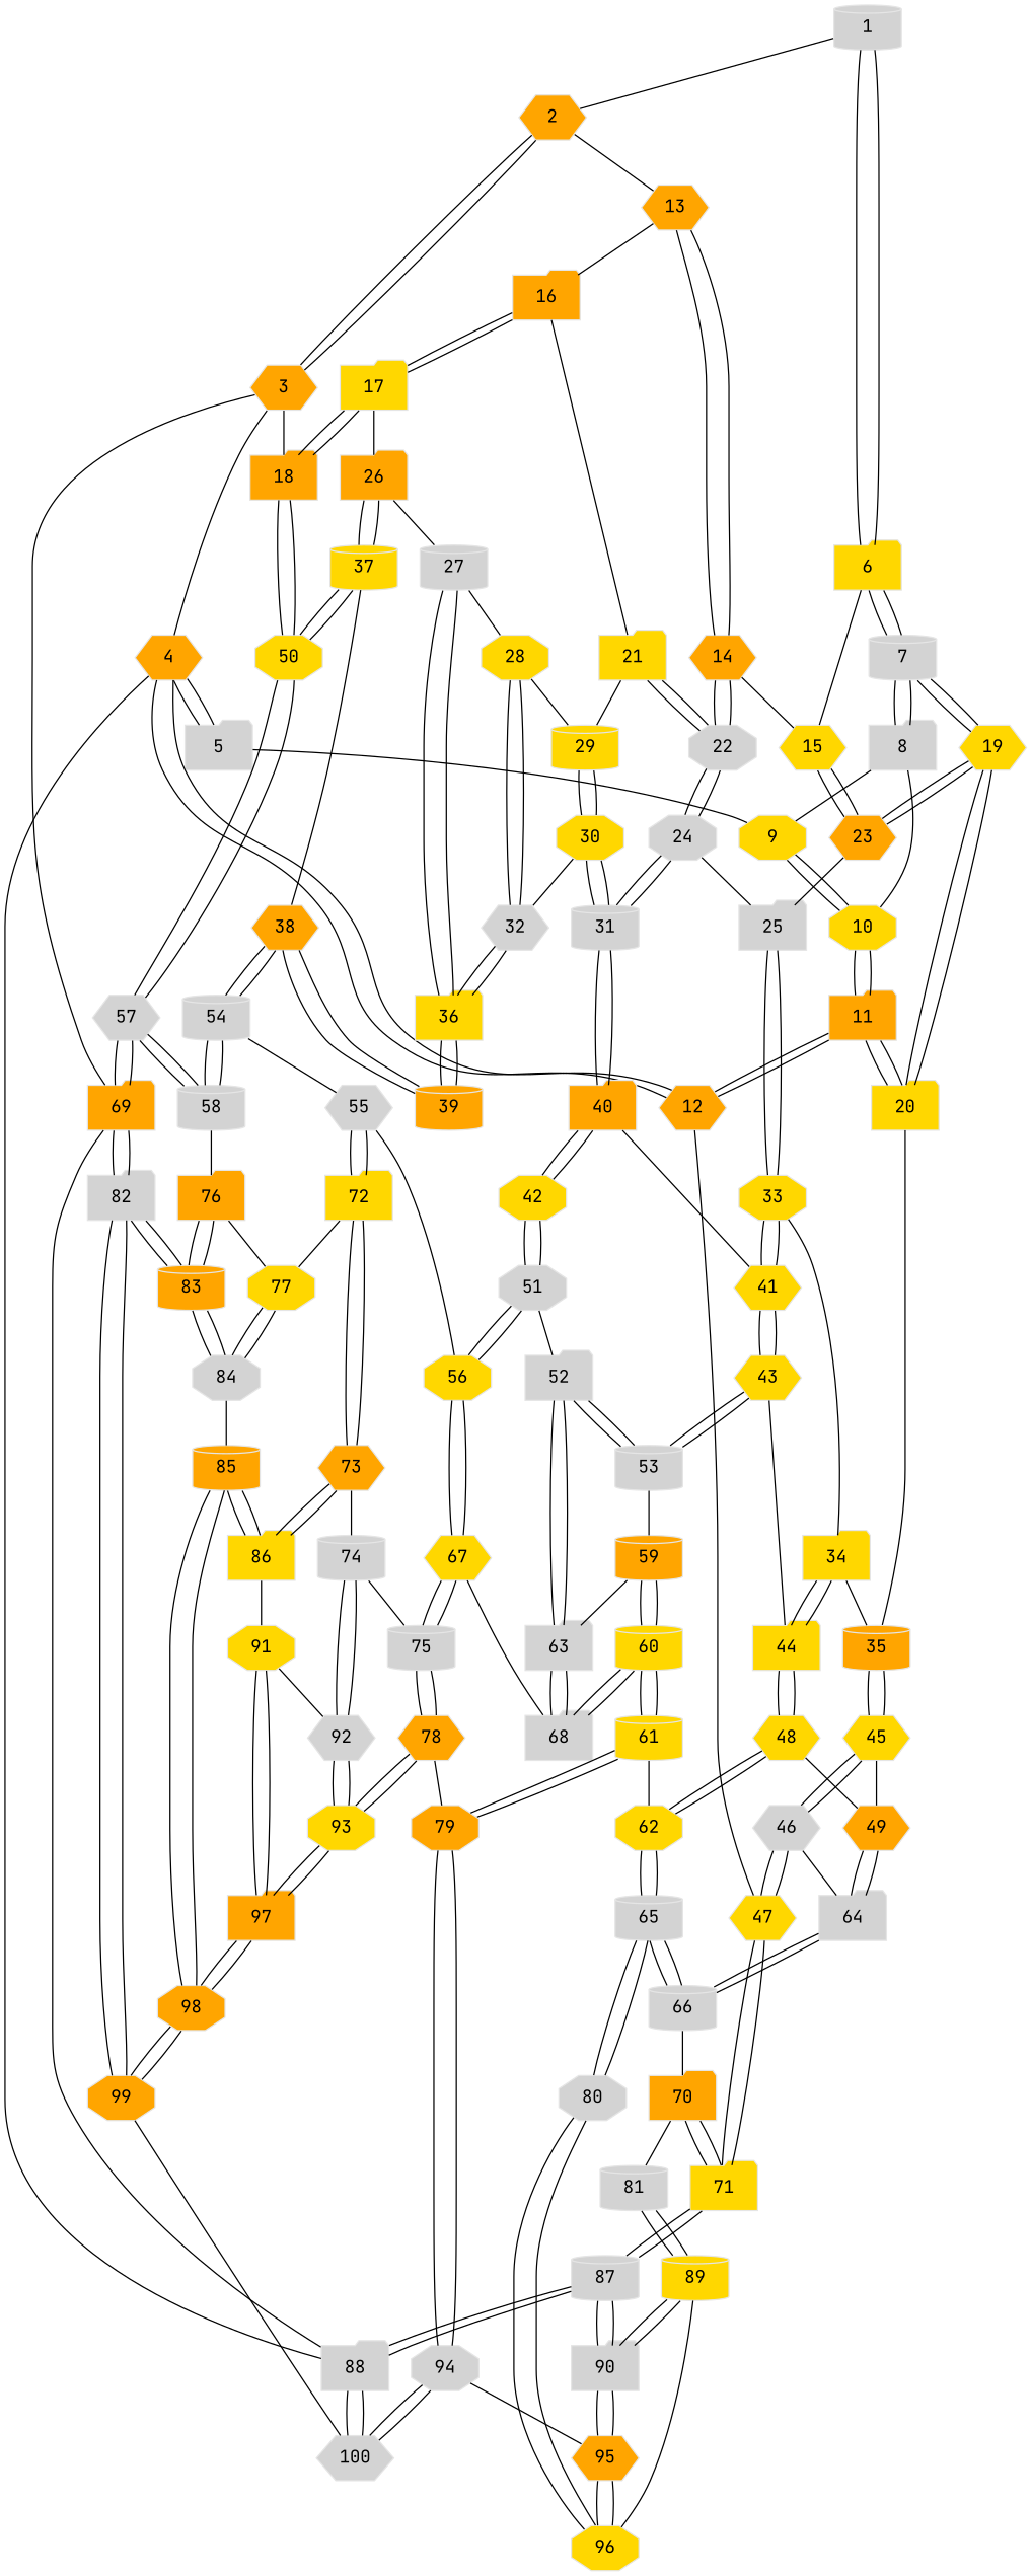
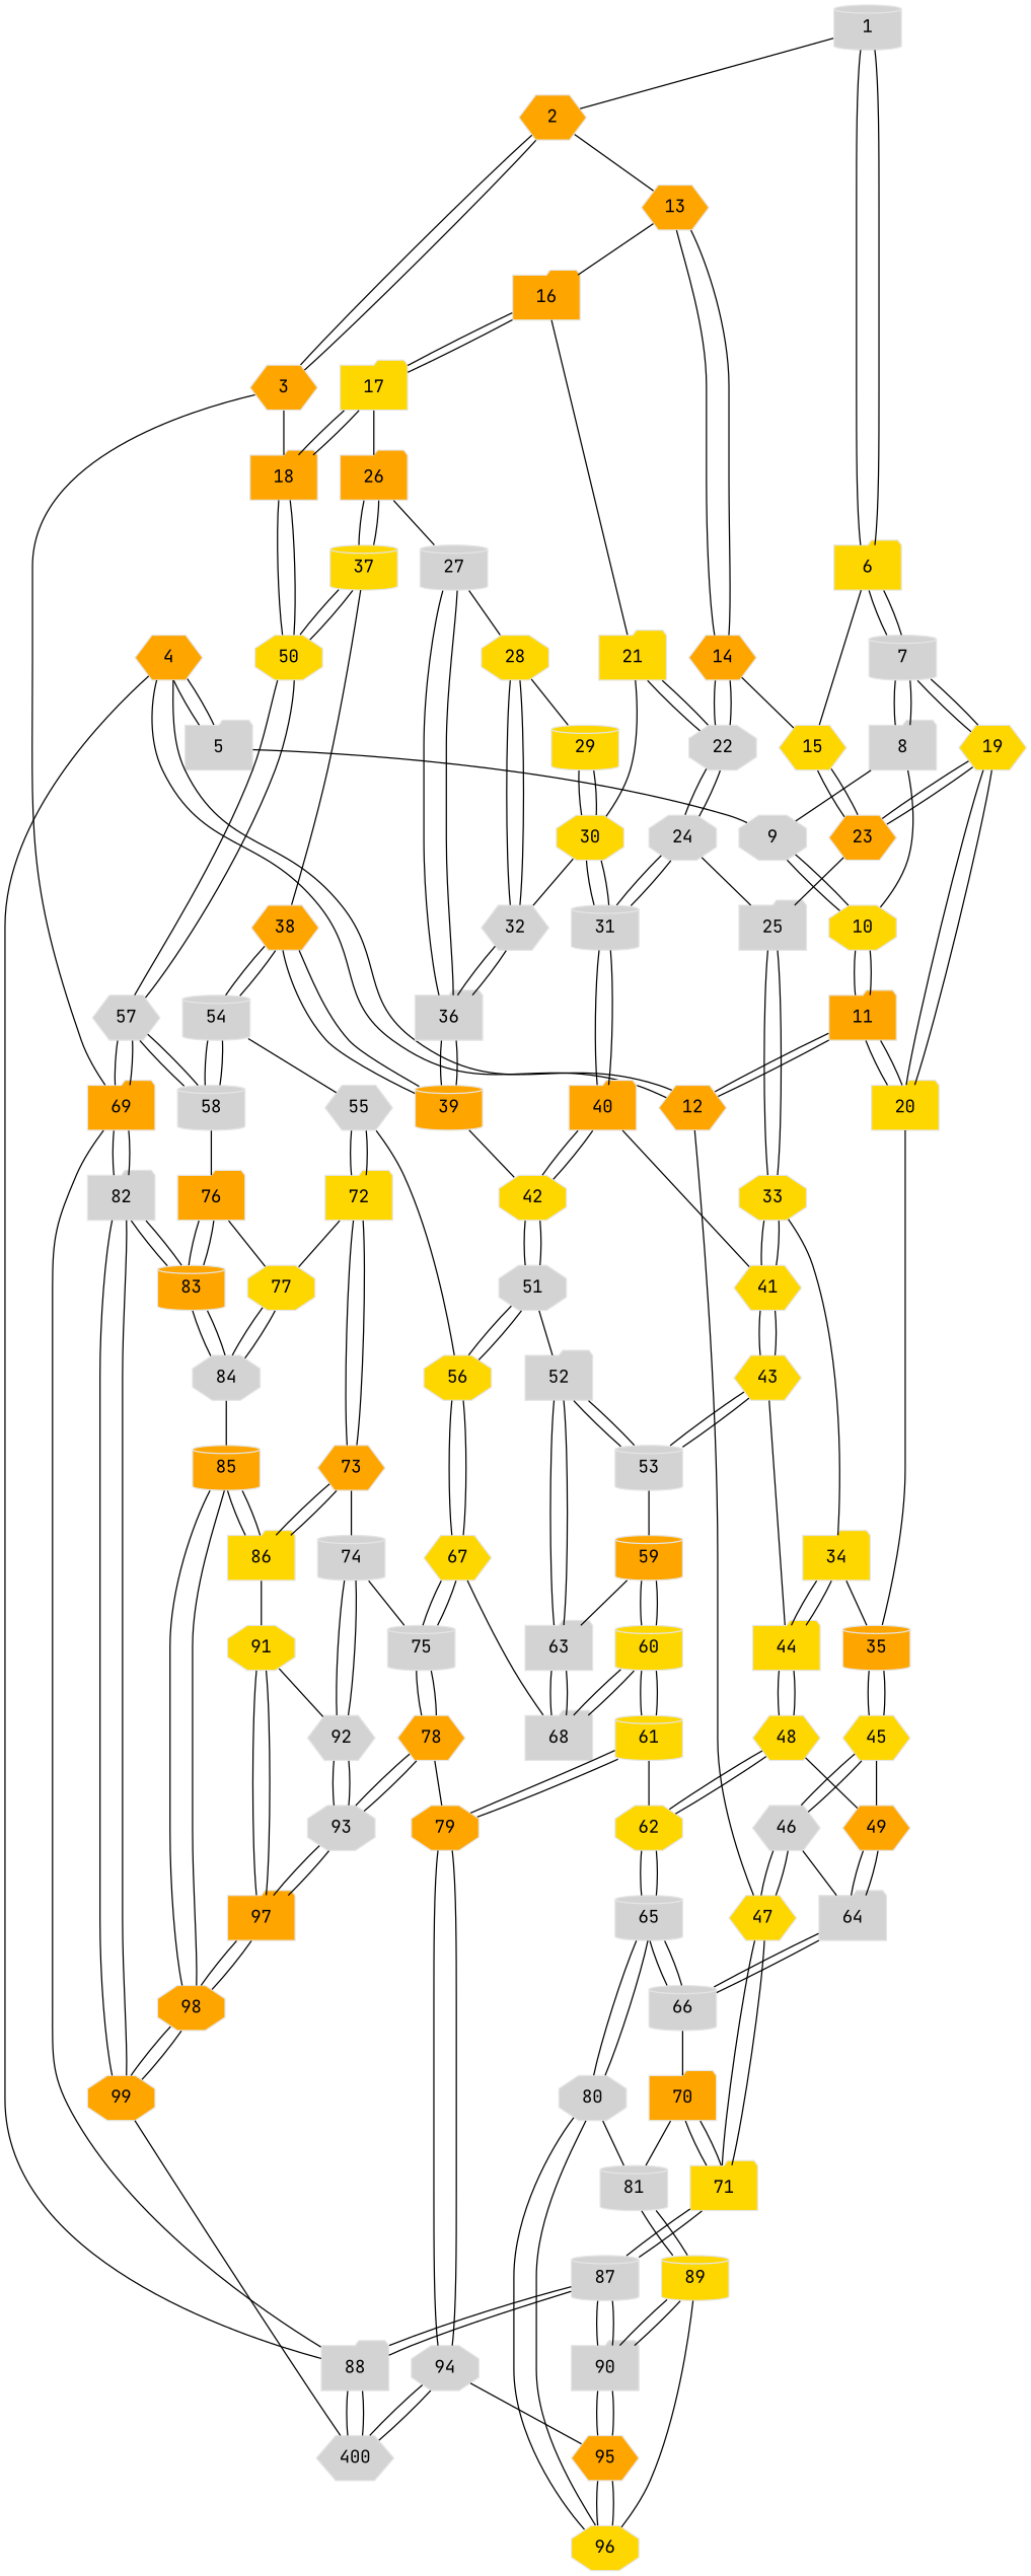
  graph {
    fontname="JetBrains Mono"
    node [color=gray90 fillcolor=lightgrey fontname="JetBrains Mono" shape=folder style=filled]
    edge [fontname="JetBrains Mono"]
    1 [shape=cylinder]
    2 [fillcolor=orange shape=hexagon]
    6 [fillcolor=gold]
    3 [fillcolor=orange shape=hexagon]
    13 [fillcolor=orange shape=hexagon]
    7 [shape=cylinder]
    15 [fillcolor=gold shape=hexagon]
    4 [fillcolor=orange shape=hexagon]
    18 [fillcolor=orange]
    69 [fillcolor=orange]
    14 [fillcolor=orange shape=hexagon]
    16 [fillcolor=orange]
    5
    12 [fillcolor=orange shape=hexagon]
    88
    50 [fillcolor=gold shape=octagon]
    82
-   9 [fillcolor=gold shape=octagon]
+   9 [shape=octagon]
    47 [fillcolor=gold shape=hexagon]
-   100 [shape=hexagon]
+   100 [shape=hexagon label=400]
    10 [fillcolor=gold shape=octagon]
    8
    19 [fillcolor=gold shape=hexagon]
    23 [fillcolor=orange shape=hexagon]
    20 [fillcolor=gold]
    11 [fillcolor=orange]
    35 [fillcolor=orange shape=cylinder]
    71 [fillcolor=gold]
    22 [shape=octagon]
    17 [fillcolor=gold]
    21 [fillcolor=gold]
    24 [shape=octagon]
    25
    26 [fillcolor=orange]
    29 [fillcolor=gold shape=cylinder]
    27 [shape=cylinder]
    37 [fillcolor=gold shape=cylinder]
    57 [shape=hexagon]
    45 [fillcolor=gold shape=hexagon]
    30 [fillcolor=gold shape=octagon]
    31 [shape=cylinder]
    33 [fillcolor=gold shape=octagon]
    40 [fillcolor=orange]
    34 [fillcolor=gold]
    41 [fillcolor=gold shape=hexagon]
    28 [fillcolor=gold shape=octagon]
-   36 [fillcolor=gold]
+   36
    38 [fillcolor=orange shape=hexagon]
    32 [shape=hexagon]
    39 [fillcolor=orange shape=cylinder]
    42 [fillcolor=gold shape=octagon]
    44 [fillcolor=gold]
    43 [fillcolor=gold shape=hexagon]
    48 [fillcolor=gold shape=hexagon]
    46 [shape=hexagon]
    49 [fillcolor=orange shape=hexagon]
    54 [shape=cylinder]
    55 [shape=hexagon]
    58 [shape=cylinder]
    51 [shape=octagon]
    53 [shape=cylinder]
    52
    56 [fillcolor=gold shape=octagon]
    59 [fillcolor=orange shape=cylinder]
    62 [fillcolor=gold shape=octagon]
    64
    66 [shape=cylinder]
    87 [shape=cylinder]
    65 [shape=cylinder]
    63
    67 [fillcolor=gold shape=hexagon]
    68
    60 [fillcolor=gold shape=cylinder]
    72 [fillcolor=gold]
    76 [fillcolor=orange]
    73 [fillcolor=orange shape=hexagon]
    77 [fillcolor=gold shape=octagon]
    75 [shape=cylinder]
    83 [fillcolor=orange shape=cylinder]
    61 [fillcolor=gold shape=cylinder]
    79 [fillcolor=orange shape=octagon]
    94 [shape=octagon]
    80 [shape=octagon]
    70 [fillcolor=orange]
    81 [shape=cylinder]
    96 [fillcolor=gold shape=octagon]
    78 [fillcolor=orange shape=hexagon]
    99 [fillcolor=orange shape=octagon]
    89 [fillcolor=gold shape=cylinder]
    90
    74 [shape=cylinder]
    86 [fillcolor=gold]
    84 [shape=octagon]
    92 [shape=hexagon]
    91 [fillcolor=gold shape=octagon]
-   93 [fillcolor=gold shape=octagon]
+   93 [shape=octagon]
    85 [fillcolor=orange shape=cylinder]
    97 [fillcolor=orange]
    95 [fillcolor=orange shape=hexagon]
    98 [fillcolor=orange shape=octagon]
    1 -- 2
    1 -- 6
    1 -- 6
    2 -- 3
    2 -- 3
    2 -- 13
    6 -- 7
    6 -- 7
    6 -- 15
-   3 -- 4
    3 -- 18
    3 -- 69
    13 -- 14
    13 -- 14
    13 -- 16
    7 -- 8
    7 -- 8
    7 -- 19
    7 -- 19
    15 -- 23
    15 -- 23
    4 -- 5
    4 -- 5
    4 -- 12
    4 -- 12
    4 -- 88
    18 -- 50
    18 -- 50
    69 -- 88
    69 -- 82
    69 -- 82
    14 -- 15
    14 -- 22
    14 -- 22
    16 -- 17
    16 -- 17
    16 -- 21
    5 -- 9
    12 -- 47
    88 -- 100
    88 -- 100
    50 -- 57
    50 -- 57
    82 -- 83
    82 -- 83
    82 -- 99
    82 -- 99
    9 -- 10
    9 -- 10
    47 -- 71
    47 -- 71
    10 -- 11
    10 -- 11
    8 -- 9
    8 -- 10
    19 -- 23
    19 -- 23
    19 -- 20
    19 -- 20
    23 -- 25
    20 -- 35
    11 -- 12
    11 -- 12
    11 -- 20
    11 -- 20
    35 -- 45
    35 -- 45
    71 -- 87
    71 -- 87
    22 -- 24
    22 -- 24
    17 -- 18
    17 -- 18
    17 -- 26
    21 -- 22
    21 -- 22
-   21 -- 29
+   21 -- 30
    24 -- 25
    24 -- 31
    24 -- 31
    25 -- 33
    25 -- 33
    26 -- 27
    26 -- 37
    26 -- 37
    29 -- 30
    29 -- 30
    27 -- 28
    27 -- 36
    27 -- 36
    37 -- 50
    37 -- 50
    37 -- 38
    57 -- 69
    57 -- 69
    57 -- 58
    57 -- 58
    45 -- 46
    45 -- 46
    45 -- 49
    30 -- 31
    30 -- 31
    30 -- 32
    31 -- 40
    31 -- 40
    33 -- 34
    33 -- 41
    33 -- 41
    40 -- 41
    40 -- 42
    40 -- 42
    34 -- 35
    34 -- 44
    34 -- 44
    41 -- 43
    41 -- 43
    28 -- 29
    28 -- 32
    28 -- 32
    36 -- 39
    36 -- 39
    38 -- 39
    38 -- 39
    38 -- 54
    38 -- 54
    32 -- 36
    32 -- 36
+   39 -- 42
    42 -- 51
    42 -- 51
    44 -- 48
    44 -- 48
    43 -- 44
    43 -- 53
    43 -- 53
    48 -- 49
    48 -- 62
    48 -- 62
    46 -- 47
    46 -- 47
    46 -- 64
    49 -- 64
    49 -- 64
    54 -- 55
    54 -- 58
    54 -- 58
    55 -- 56
    55 -- 72
    55 -- 72
    58 -- 76
    51 -- 52
    51 -- 56
    51 -- 56
    53 -- 59
    52 -- 53
    52 -- 53
    52 -- 63
    52 -- 63
    56 -- 67
    56 -- 67
    59 -- 63
    59 -- 60
    59 -- 60
    62 -- 65
    62 -- 65
    64 -- 66
    64 -- 66
    66 -- 70
    87 -- 88
    87 -- 88
    87 -- 90
    87 -- 90
    65 -- 66
    65 -- 66
    65 -- 80
    65 -- 80
    63 -- 68
    63 -- 68
    67 -- 68
    67 -- 75
    67 -- 75
    60 -- 68
    60 -- 68
    60 -- 61
    60 -- 61
    72 -- 73
    72 -- 73
    72 -- 77
    76 -- 77
    76 -- 83
    76 -- 83
    73 -- 74
    73 -- 86
    73 -- 86
    77 -- 84
    77 -- 84
    75 -- 78
    75 -- 78
    83 -- 84
    83 -- 84
    61 -- 62
    61 -- 79
    61 -- 79
    79 -- 94
    79 -- 94
    94 -- 100
    94 -- 100
    94 -- 95
+   80 -- 81
    80 -- 96
    80 -- 96
    70 -- 71
    70 -- 71
    70 -- 81
    81 -- 89
    81 -- 89
    78 -- 79
    78 -- 93
    78 -- 93
    99 -- 100
    89 -- 96
    89 -- 90
    89 -- 90
    90 -- 95
    90 -- 95
    74 -- 75
    74 -- 92
    74 -- 92
    86 -- 91
    84 -- 85
    92 -- 93
    92 -- 93
    91 -- 92
    91 -- 97
    91 -- 97
    93 -- 97
    93 -- 97
    85 -- 86
    85 -- 86
    85 -- 98
    85 -- 98
    97 -- 98
    97 -- 98
    95 -- 96
    95 -- 96
    98 -- 99
    98 -- 99
  }
